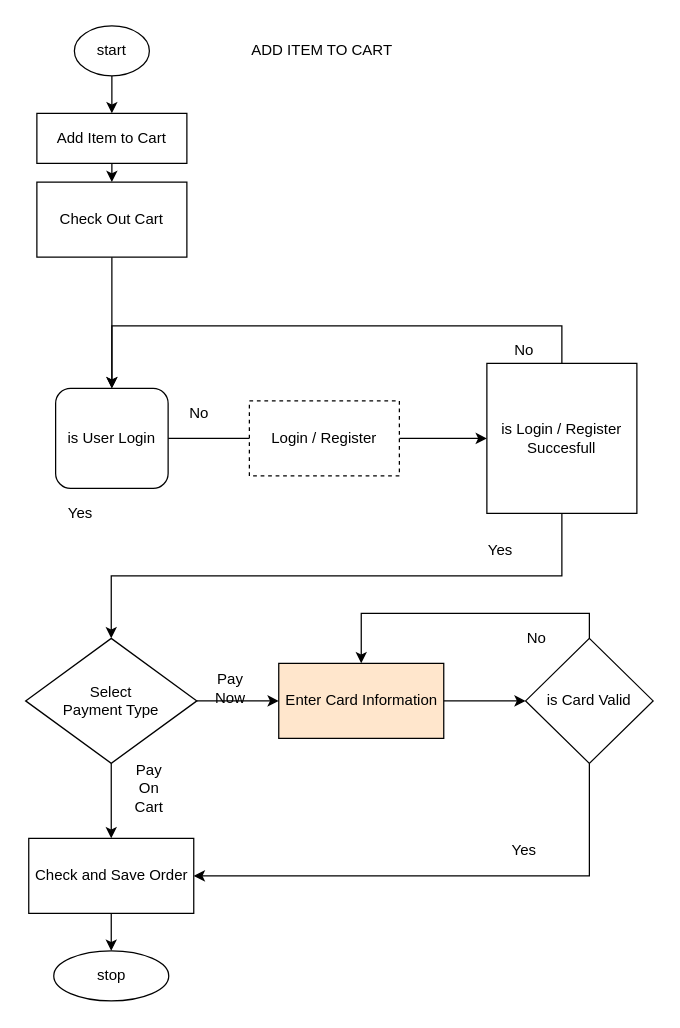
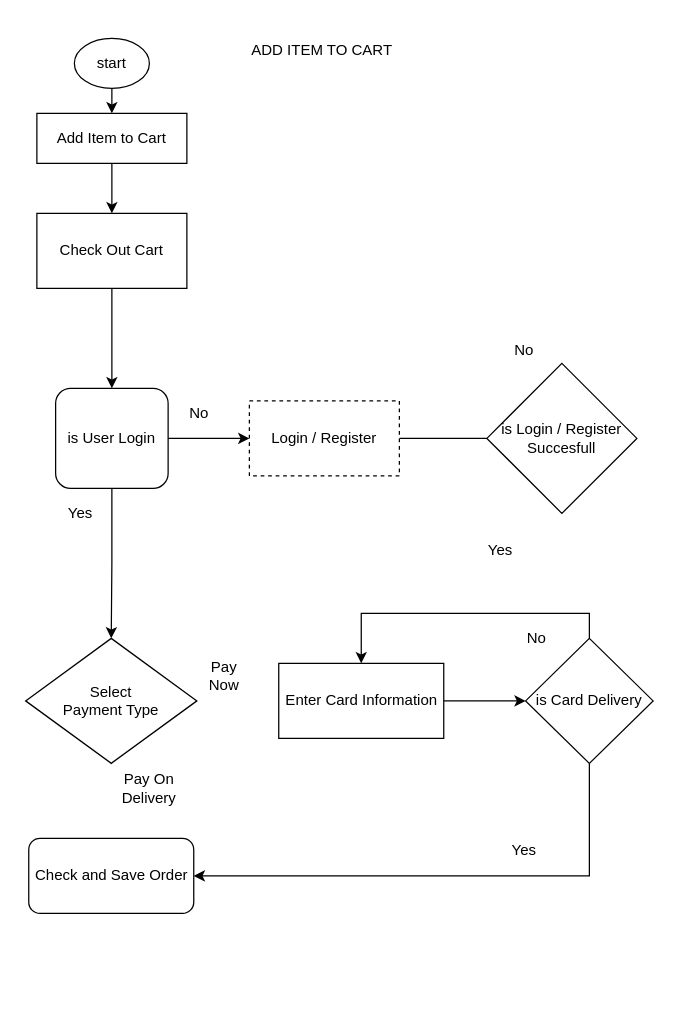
  <mxCell id="0" />
  <mxCell id="1" parent="0" />
  <mxCell id="2" style="edgeStyle=orthogonalEdgeStyle;rounded=0;orthogonalLoop=1;jettySize=auto;html=1;exitX=0.5;exitY=1;exitDx=0;exitDy=0;entryX=0.5;entryY=0;entryDx=0;entryDy=0;" edge="1" parent="1" source="3" target="5"><mxGeometry relative="1" as="geometry" /></mxCell>
- <mxCell id="3" value="start" style="ellipse;whiteSpace=wrap;html=1;" vertex="1" parent="1"><mxGeometry x="59" y="20" width="60" height="40" as="geometry" /></mxCell>
+ <mxCell id="3" value="start" style="ellipse;whiteSpace=wrap;html=1;" vertex="1" parent="1"><mxGeometry x="59" y="30" width="60" height="40" as="geometry" /></mxCell>
  <mxCell id="4" style="edgeStyle=orthogonalEdgeStyle;rounded=0;orthogonalLoop=1;jettySize=auto;html=1;exitX=0.5;exitY=1;exitDx=0;exitDy=0;entryX=0.5;entryY=0;entryDx=0;entryDy=0;" edge="1" parent="1" source="5" target="7"><mxGeometry relative="1" as="geometry" /></mxCell>
  <mxCell id="5" value="Add Item to Cart" style="rounded=0;whiteSpace=wrap;html=1;" vertex="1" parent="1"><mxGeometry x="29" y="90" width="120" height="40" as="geometry" /></mxCell>
  <mxCell id="6" style="edgeStyle=orthogonalEdgeStyle;rounded=0;orthogonalLoop=1;jettySize=auto;html=1;exitX=0.5;exitY=1;exitDx=0;exitDy=0;entryX=0.5;entryY=0;entryDx=0;entryDy=0;" edge="1" parent="1" source="7" target="10"><mxGeometry relative="1" as="geometry" /></mxCell>
- <mxCell id="7" value="Check Out Cart" style="rounded=0;whiteSpace=wrap;html=1;" vertex="1" parent="1"><mxGeometry x="29" y="145" width="120" height="60" as="geometry" /></mxCell>
- <mxCell id="9" style="edgeStyle=orthogonalEdgeStyle;rounded=0;orthogonalLoop=1;jettySize=auto;html=1;exitX=1;exitY=0.5;exitDx=0;exitDy=0;entryX=0;entryY=0.5;entryDx=0;entryDy=0;endArrow=none;" edge="1" parent="1" source="10" target="12"><mxGeometry relative="1" as="geometry" /></mxCell>
+ <mxCell id="7" value="Check Out Cart" style="rounded=0;whiteSpace=wrap;html=1;" vertex="1" parent="1"><mxGeometry x="29" y="170" width="120" height="60" as="geometry" /></mxCell>
+ <mxCell id="8" style="edgeStyle=orthogonalEdgeStyle;rounded=0;orthogonalLoop=1;jettySize=auto;html=1;exitX=0.5;exitY=1;exitDx=0;exitDy=0;entryX=0.5;entryY=0;entryDx=0;entryDy=0;" edge="1" parent="1" source="10" target="15"><mxGeometry relative="1" as="geometry" /></mxCell>
+ <mxCell id="9" style="edgeStyle=orthogonalEdgeStyle;rounded=0;orthogonalLoop=1;jettySize=auto;html=1;exitX=1;exitY=0.5;exitDx=0;exitDy=0;entryX=0;entryY=0.5;entryDx=0;entryDy=0;" edge="1" parent="1" source="10" target="12"><mxGeometry relative="1" as="geometry" /></mxCell>
  <mxCell id="10" value="is User Login" style="whiteSpace=wrap;html=1;rounded=1;" vertex="1" parent="1"><mxGeometry x="44" y="310" width="90" height="80" as="geometry" /></mxCell>
- <mxCell id="11" style="edgeStyle=orthogonalEdgeStyle;rounded=0;orthogonalLoop=1;jettySize=auto;html=1;exitX=1;exitY=0.5;exitDx=0;exitDy=0;entryX=0;entryY=0.5;entryDx=0;entryDy=0;" edge="1" parent="1" source="12" target="25"><mxGeometry relative="1" as="geometry" /></mxCell>
+ <mxCell id="11" style="edgeStyle=orthogonalEdgeStyle;rounded=0;orthogonalLoop=1;jettySize=auto;html=1;exitX=1;exitY=0.5;exitDx=0;exitDy=0;entryX=0;entryY=0.5;entryDx=0;entryDy=0;endArrow=none;" edge="1" parent="1" source="12" target="25"><mxGeometry relative="1" as="geometry" /></mxCell>
  <mxCell id="12" value="Login / Register" style="rounded=0;whiteSpace=wrap;html=1;dashed=1;" vertex="1" parent="1"><mxGeometry x="199" y="320" width="120" height="60" as="geometry" /></mxCell>
- <mxCell id="13" style="edgeStyle=orthogonalEdgeStyle;rounded=0;orthogonalLoop=1;jettySize=auto;html=1;exitX=1;exitY=0.5;exitDx=0;exitDy=0;entryX=0;entryY=0.5;entryDx=0;entryDy=0;" edge="1" parent="1" source="15" target="17"><mxGeometry relative="1" as="geometry" /></mxCell>
- <mxCell id="14" style="edgeStyle=orthogonalEdgeStyle;rounded=0;orthogonalLoop=1;jettySize=auto;html=1;exitX=0.5;exitY=1;exitDx=0;exitDy=0;entryX=0.5;entryY=0;entryDx=0;entryDy=0;" edge="1" parent="1" source="15" target="22"><mxGeometry relative="1" as="geometry" /></mxCell>
  <mxCell id="15" value="Select &lt;br&gt;Payment Type" style="rhombus;whiteSpace=wrap;html=1;" vertex="1" parent="1"><mxGeometry x="20" y="510" width="137" height="100" as="geometry" /></mxCell>
  <mxCell id="16" style="edgeStyle=orthogonalEdgeStyle;rounded=0;orthogonalLoop=1;jettySize=auto;html=1;exitX=1;exitY=0.5;exitDx=0;exitDy=0;entryX=0;entryY=0.5;entryDx=0;entryDy=0;" edge="1" parent="1" source="17" target="20"><mxGeometry relative="1" as="geometry" /></mxCell>
- <mxCell id="17" value="Enter Card Information" style="rounded=0;whiteSpace=wrap;html=1;fillColor=#ffe6cc;" vertex="1" parent="1"><mxGeometry x="222.5" y="530" width="132" height="60" as="geometry" /></mxCell>
+ <mxCell id="17" value="Enter Card Information" style="rounded=0;whiteSpace=wrap;html=1;" vertex="1" parent="1"><mxGeometry x="222.5" y="530" width="132" height="60" as="geometry" /></mxCell>
  <mxCell id="18" style="edgeStyle=orthogonalEdgeStyle;rounded=0;orthogonalLoop=1;jettySize=auto;html=1;exitX=0.5;exitY=1;exitDx=0;exitDy=0;entryX=1;entryY=0.5;entryDx=0;entryDy=0;" edge="1" parent="1" source="20" target="22"><mxGeometry relative="1" as="geometry" /></mxCell>
  <mxCell id="19" style="edgeStyle=orthogonalEdgeStyle;rounded=0;orthogonalLoop=1;jettySize=auto;html=1;exitX=0.5;exitY=0;exitDx=0;exitDy=0;entryX=0.5;entryY=0;entryDx=0;entryDy=0;" edge="1" parent="1" source="20" target="17"><mxGeometry relative="1" as="geometry" /></mxCell>
- <mxCell id="20" value="is Card Valid" style="rhombus;whiteSpace=wrap;html=1;" vertex="1" parent="1"><mxGeometry x="420" y="510" width="102" height="100" as="geometry" /></mxCell>
- <mxCell id="21" style="edgeStyle=orthogonalEdgeStyle;rounded=0;orthogonalLoop=1;jettySize=auto;html=1;exitX=0.5;exitY=1;exitDx=0;exitDy=0;entryX=0.5;entryY=0;entryDx=0;entryDy=0;" edge="1" parent="1" source="22" target="26"><mxGeometry relative="1" as="geometry" /></mxCell>
- <mxCell id="22" value="Check and Save Order" style="rounded=0;whiteSpace=wrap;html=1;" vertex="1" parent="1"><mxGeometry x="22.5" y="670" width="132" height="60" as="geometry" /></mxCell>
- <mxCell id="23" style="edgeStyle=orthogonalEdgeStyle;rounded=0;orthogonalLoop=1;jettySize=auto;html=1;exitX=0.5;exitY=1;exitDx=0;exitDy=0;entryX=0.5;entryY=0;entryDx=0;entryDy=0;" edge="1" parent="1" source="25" target="15"><mxGeometry relative="1" as="geometry" /></mxCell>
- <mxCell id="24" style="edgeStyle=orthogonalEdgeStyle;rounded=0;orthogonalLoop=1;jettySize=auto;html=1;exitX=0.5;exitY=0;exitDx=0;exitDy=0;entryX=0.5;entryY=0;entryDx=0;entryDy=0;" edge="1" parent="1" source="25" target="10"><mxGeometry relative="1" as="geometry"><mxPoint x="209" y="240" as="targetPoint" /><Array as="points"><mxPoint x="449" y="260" /><mxPoint x="89" y="260" /></Array></mxGeometry></mxCell>
- <mxCell id="25" value="is Login / Register Succesfull" style="whiteSpace=wrap;html=1;rounded=0;" vertex="1" parent="1"><mxGeometry x="389" y="290" width="120" height="120" as="geometry" /></mxCell>
- <mxCell id="26" value="stop" style="ellipse;whiteSpace=wrap;html=1;" vertex="1" parent="1"><mxGeometry x="42.5" y="760" width="92" height="40" as="geometry" /></mxCell>
+ <mxCell id="20" value="is Card Delivery" style="rhombus;whiteSpace=wrap;html=1;" vertex="1" parent="1"><mxGeometry x="420" y="510" width="102" height="100" as="geometry" /></mxCell>
+ <mxCell id="22" value="Check and Save Order" style="whiteSpace=wrap;html=1;rounded=1;" vertex="1" parent="1"><mxGeometry x="22.5" y="670" width="132" height="60" as="geometry" /></mxCell>
+ <mxCell id="25" value="is Login / Register Succesfull" style="rhombus;whiteSpace=wrap;html=1;" vertex="1" parent="1"><mxGeometry x="389" y="290" width="120" height="120" as="geometry" /></mxCell>
  <mxCell id="27" value="No" style="text;html=1;strokeColor=none;fillColor=none;align=center;verticalAlign=middle;whiteSpace=wrap;rounded=0;" vertex="1" parent="1"><mxGeometry x="139" y="320" width="40" height="20" as="geometry" /></mxCell>
  <mxCell id="28" value="Yes" style="text;html=1;strokeColor=none;fillColor=none;align=center;verticalAlign=middle;whiteSpace=wrap;rounded=0;" vertex="1" parent="1"><mxGeometry x="44" y="400" width="40" height="20" as="geometry" /></mxCell>
  <mxCell id="29" value="Yes" style="text;html=1;strokeColor=none;fillColor=none;align=center;verticalAlign=middle;whiteSpace=wrap;rounded=0;" vertex="1" parent="1"><mxGeometry x="380" y="430" width="40" height="20" as="geometry" /></mxCell>
  <mxCell id="30" value="No" style="text;html=1;strokeColor=none;fillColor=none;align=center;verticalAlign=middle;whiteSpace=wrap;rounded=0;" vertex="1" parent="1"><mxGeometry x="399" y="270" width="40" height="20" as="geometry" /></mxCell>
  <mxCell id="31" value="Yes" style="text;html=1;strokeColor=none;fillColor=none;align=center;verticalAlign=middle;whiteSpace=wrap;rounded=0;" vertex="1" parent="1"><mxGeometry x="399" y="670" width="40" height="20" as="geometry" /></mxCell>
  <mxCell id="32" value="No" style="text;html=1;strokeColor=none;fillColor=none;align=center;verticalAlign=middle;whiteSpace=wrap;rounded=0;" vertex="1" parent="1"><mxGeometry x="409" y="500" width="40" height="20" as="geometry" /></mxCell>
- <mxCell id="33" value="Pay Now" style="text;html=1;strokeColor=none;fillColor=none;align=center;verticalAlign=middle;whiteSpace=wrap;rounded=0;" vertex="1" parent="1"><mxGeometry x="164" y="540" width="40" height="20" as="geometry" /></mxCell>
- <mxCell id="34" value="Pay On Cart" style="text;html=1;strokeColor=none;fillColor=none;align=center;verticalAlign=middle;whiteSpace=wrap;rounded=0;" vertex="1" parent="1"><mxGeometry x="99" y="620" width="40" height="20" as="geometry" /></mxCell>
+ <mxCell id="33" value="Pay Now" style="text;html=1;strokeColor=none;fillColor=none;align=center;verticalAlign=middle;whiteSpace=wrap;rounded=0;" vertex="1" parent="1"><mxGeometry x="159" y="530" width="40" height="20" as="geometry" /></mxCell>
+ <mxCell id="34" value="Pay On Delivery" style="text;html=1;strokeColor=none;fillColor=none;align=center;verticalAlign=middle;whiteSpace=wrap;rounded=0;" vertex="1" parent="1"><mxGeometry x="99" y="620" width="40" height="20" as="geometry" /></mxCell>
  <mxCell id="35" value="ADD ITEM TO CART&amp;nbsp;" style="text;html=1;strokeColor=none;fillColor=none;align=center;verticalAlign=middle;whiteSpace=wrap;rounded=0;" vertex="1" parent="1"><mxGeometry x="169" y="30" width="180" height="20" as="geometry" /></mxCell>
